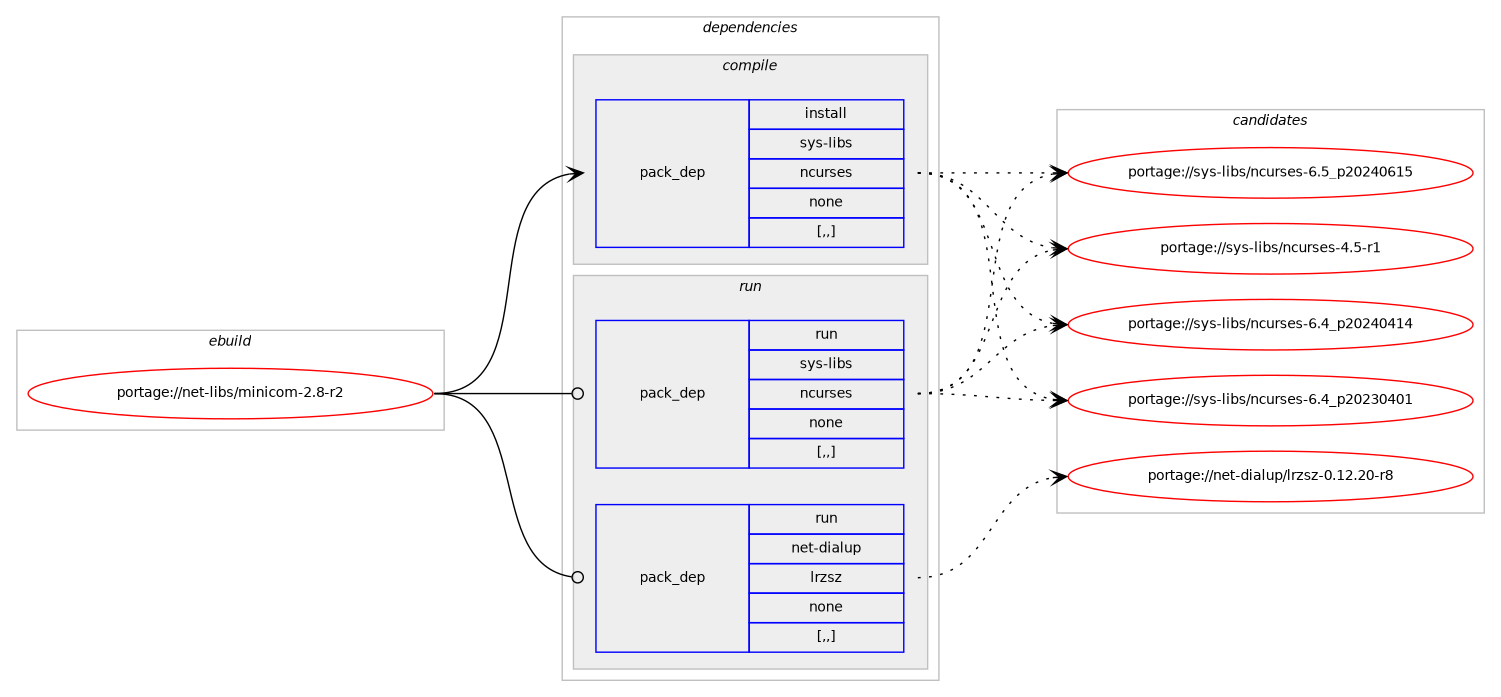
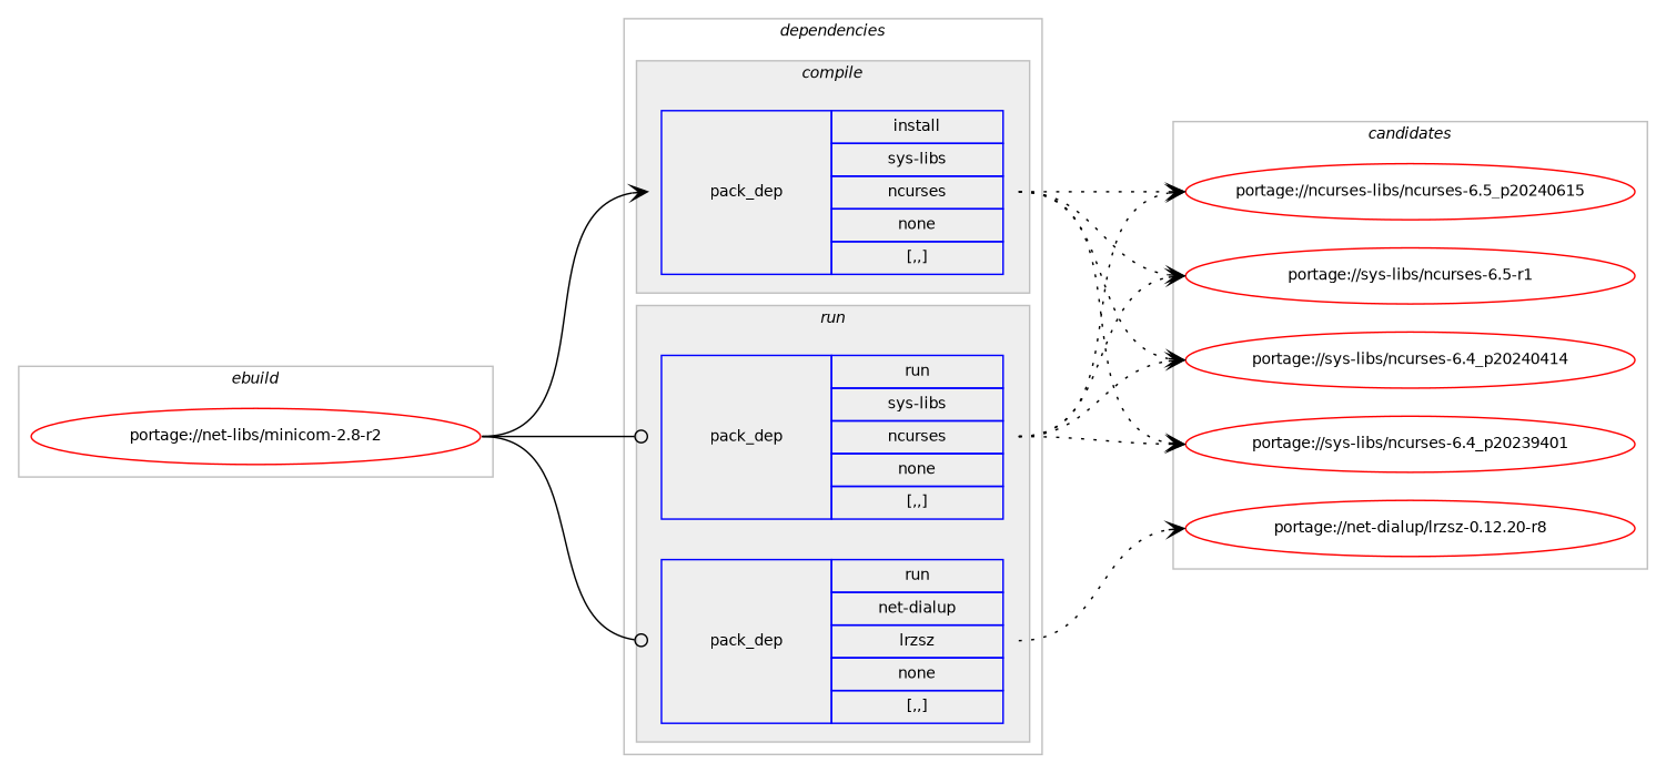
  digraph {
    compound=true
    concentrate=true
    fontname=Helvetica
    fontsize=10
    newrank=true
    rankdir=LR
    ranksep=1.5
    node [color=red fontname=Helvetica fontsize=10]
    edge [arrowhead=vee headport=w style=dotted tailport=e weight=100]
    n1 [label="portage://net-libs/minicom-2.8-r2" width=4]
    n2 [color=blue label=<<TABLE BORDER="0" CELLBORDER="1" CELLSPACING="0" CELLPADDING="4" WIDTH="220"><TR><TD ROWSPAN="6" CELLPADDING="30">pack_dep</TD></TR><TR><TD WIDTH="110">install</TD></TR><TR><TD>sys-libs</TD></TR><TR><TD>ncurses</TD></TR><TR><TD>none</TD></TR><TR><TD>[,,]</TD></TR></TABLE>> shape=none]
    n3 [color=blue label=<<TABLE BORDER="0" CELLBORDER="1" CELLSPACING="0" CELLPADDING="4" WIDTH="220"><TR><TD ROWSPAN="6" CELLPADDING="30">pack_dep</TD></TR><TR><TD WIDTH="110">run</TD></TR><TR><TD>net-dialup</TD></TR><TR><TD>lrzsz</TD></TR><TR><TD>none</TD></TR><TR><TD>[,,]</TD></TR></TABLE>> shape=none]
    n4 [color=blue label=<<TABLE BORDER="0" CELLBORDER="1" CELLSPACING="0" CELLPADDING="4" WIDTH="220"><TR><TD ROWSPAN="6" CELLPADDING="30">pack_dep</TD></TR><TR><TD WIDTH="110">run</TD></TR><TR><TD>sys-libs</TD></TR><TR><TD>ncurses</TD></TR><TR><TD>none</TD></TR><TR><TD>[,,]</TD></TR></TABLE>> shape=none]
-   n5 [label="portage://sys-libs/ncurses-6.5_p20240615" width=4]
-   n6 [label="portage://sys-libs/ncurses-4.5-r1" width=4]
+   n5 [label="portage://ncurses-libs/ncurses-6.5_p20240615" width=4]
+   n6 [label="portage://sys-libs/ncurses-6.5-r1" width=4]
    n7 [label="portage://sys-libs/ncurses-6.4_p20240414" width=4]
-   n8 [label="portage://sys-libs/ncurses-6.4_p20230401" width=4]
+   n8 [label="portage://sys-libs/ncurses-6.4_p20239401" width=4]
    n9 [label="portage://net-dialup/lrzsz-0.12.20-r8" width=4]
    subgraph cluster_1 {
      color=gray
      label=<<i>ebuild</i>>
      n1
    }
    subgraph cluster_2 {
      color=gray
      label=<<i>dependencies</i>>
      subgraph cluster_3 {
        color=gray
        fillcolor="#eeeeee"
        label=<<i>compile</i>>
        style=filled
        subgraph sub_4 {
          color=gray
          fillcolor="#eeeeee"
          label=<<i>compile</i>>
          style=filled
          n2
        }
      }
      subgraph cluster_5 {
        color=gray
        fillcolor="#eeeeee"
        label=<<i>compile and run</i>>
        style=filled
      }
      subgraph cluster_6 {
        color=gray
        fillcolor="#eeeeee"
        label=<<i>run</i>>
        style=filled
        subgraph sub_7 {
          color=gray
          fillcolor="#eeeeee"
          label=<<i>run</i>>
          style=filled
          n3
        }
        subgraph sub_8 {
          color=gray
          fillcolor="#eeeeee"
          label=<<i>run</i>>
          style=filled
          n4
        }
      }
    }
    subgraph cluster_9 {
      color=gray
      label=<<i>candidates</i>>
      rank=same
      subgraph sub_10 {
        color=black
        label=<<i>candidates</i>>
        nodesep=1
        rank=same
        n5
        n6
        n7
        n8
      }
      subgraph sub_11 {
        color=black
        label=<<i>candidates</i>>
        nodesep=1
        rank=same
        n9
      }
      subgraph sub_12 {
        color=black
        label=<<i>candidates</i>>
        nodesep=1
        rank=same
        n5
        n6
        n7
        n8
      }
    }
    n1 -> n2 [style=solid weight=20]
    n1 -> n3 [arrowhead=odot style=solid weight=20]
    n1 -> n4 [arrowhead=odot style=solid weight=20]
    n2 -> n5
    n2 -> n6
    n2 -> n7
    n2 -> n8
    n3 -> n9
    n4 -> n5
    n4 -> n6
    n4 -> n7
    n4 -> n8
  }
